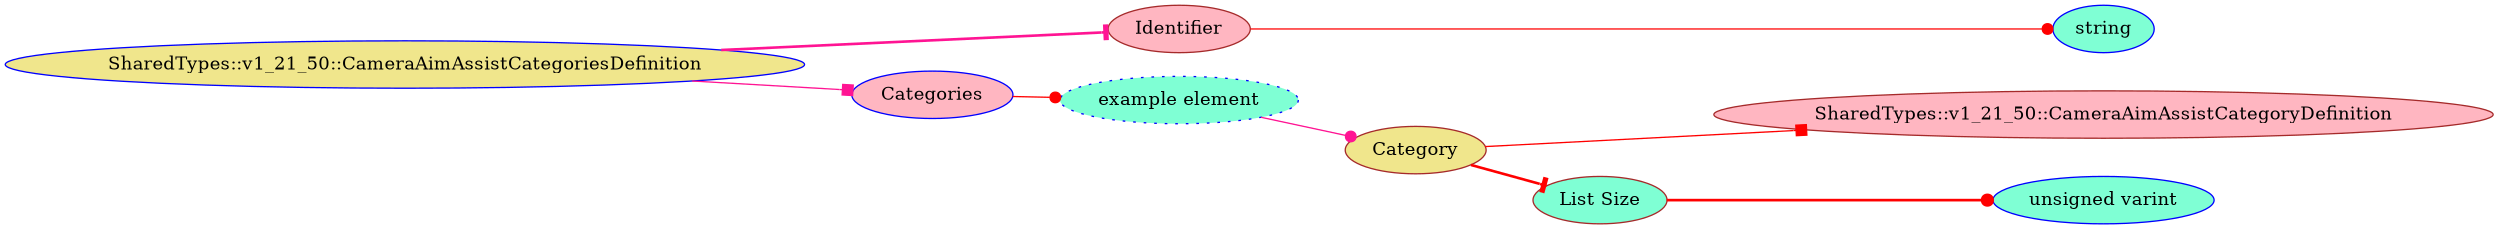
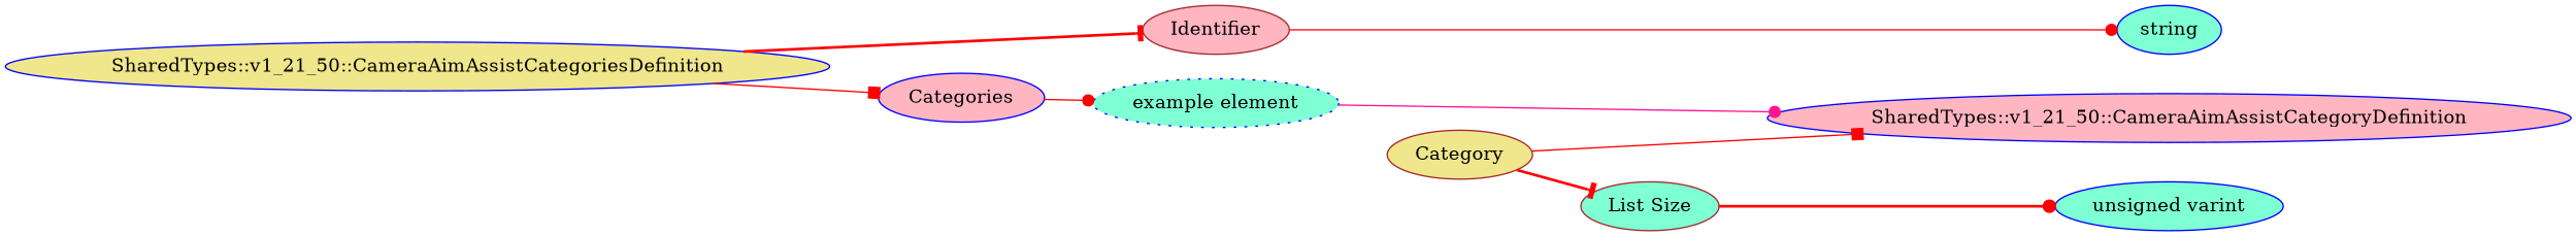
  digraph {
    rankdir=LR
    node [color=blue fillcolor=aquamarine style=filled]
    edge [arrowhead=dot color=red style=solid]
    n1 [label=string]
    n2 [label="unsigned varint"]
-   n3 [color=brown fillcolor=lightpink label="SharedTypes::v1_21_50::CameraAimAssistCategoryDefinition"]
+   n3 [fillcolor=lightpink label="SharedTypes::v1_21_50::CameraAimAssistCategoryDefinition"]
    n4 [fillcolor=khaki label="SharedTypes::v1_21_50::CameraAimAssistCategoriesDefinition"]
    n5 [color=brown fillcolor=lightpink label=Identifier]
    n6 [fillcolor=lightpink label=Categories]
    n7 [label="example element" style="dotted,filled"]
    n8 [color=brown label="List Size"]
    n9 [color=brown fillcolor=khaki label=Category]
    subgraph sub_1 {
      rank=max
      n1
      n2
      n3
    }
-   n4 -> n5 [arrowhead=tee color=deeppink style=bold]
-   n4 -> n6 [arrowhead=box color=deeppink]
+   n4 -> n5 [arrowhead=tee style=bold]
+   n4 -> n6 [arrowhead=box]
    n5 -> n1
    n6 -> n7
-   n7 -> n9 [color=deeppink]
+   n7 -> n3 [color=deeppink]
    n8 -> n2 [style=bold]
    n9 -> n3 [arrowhead=box]
    n9 -> n8 [arrowhead=tee style=bold]
  }
